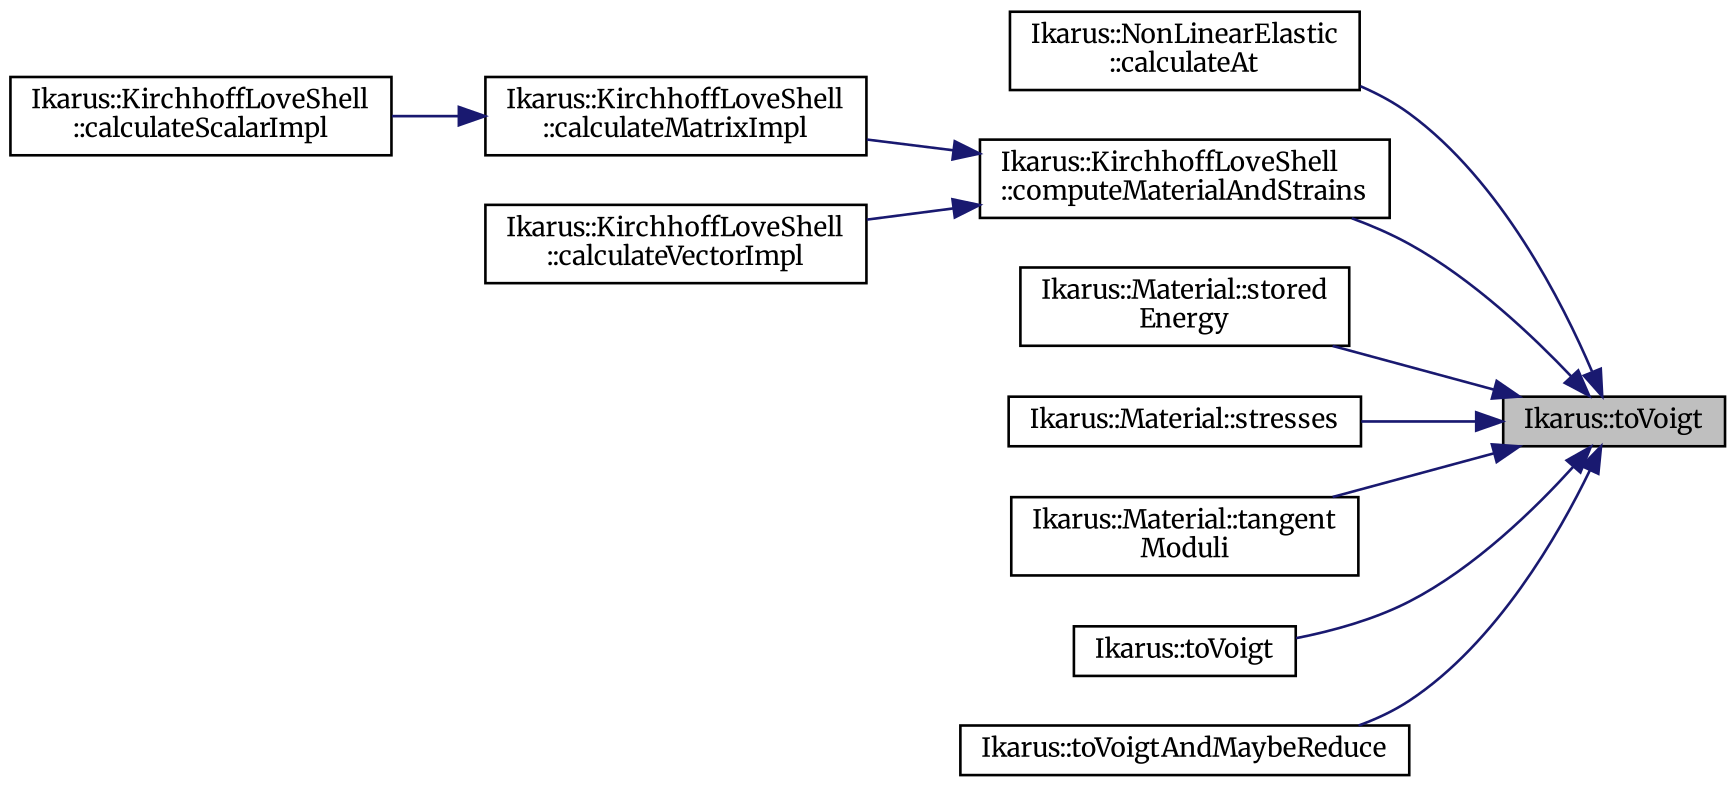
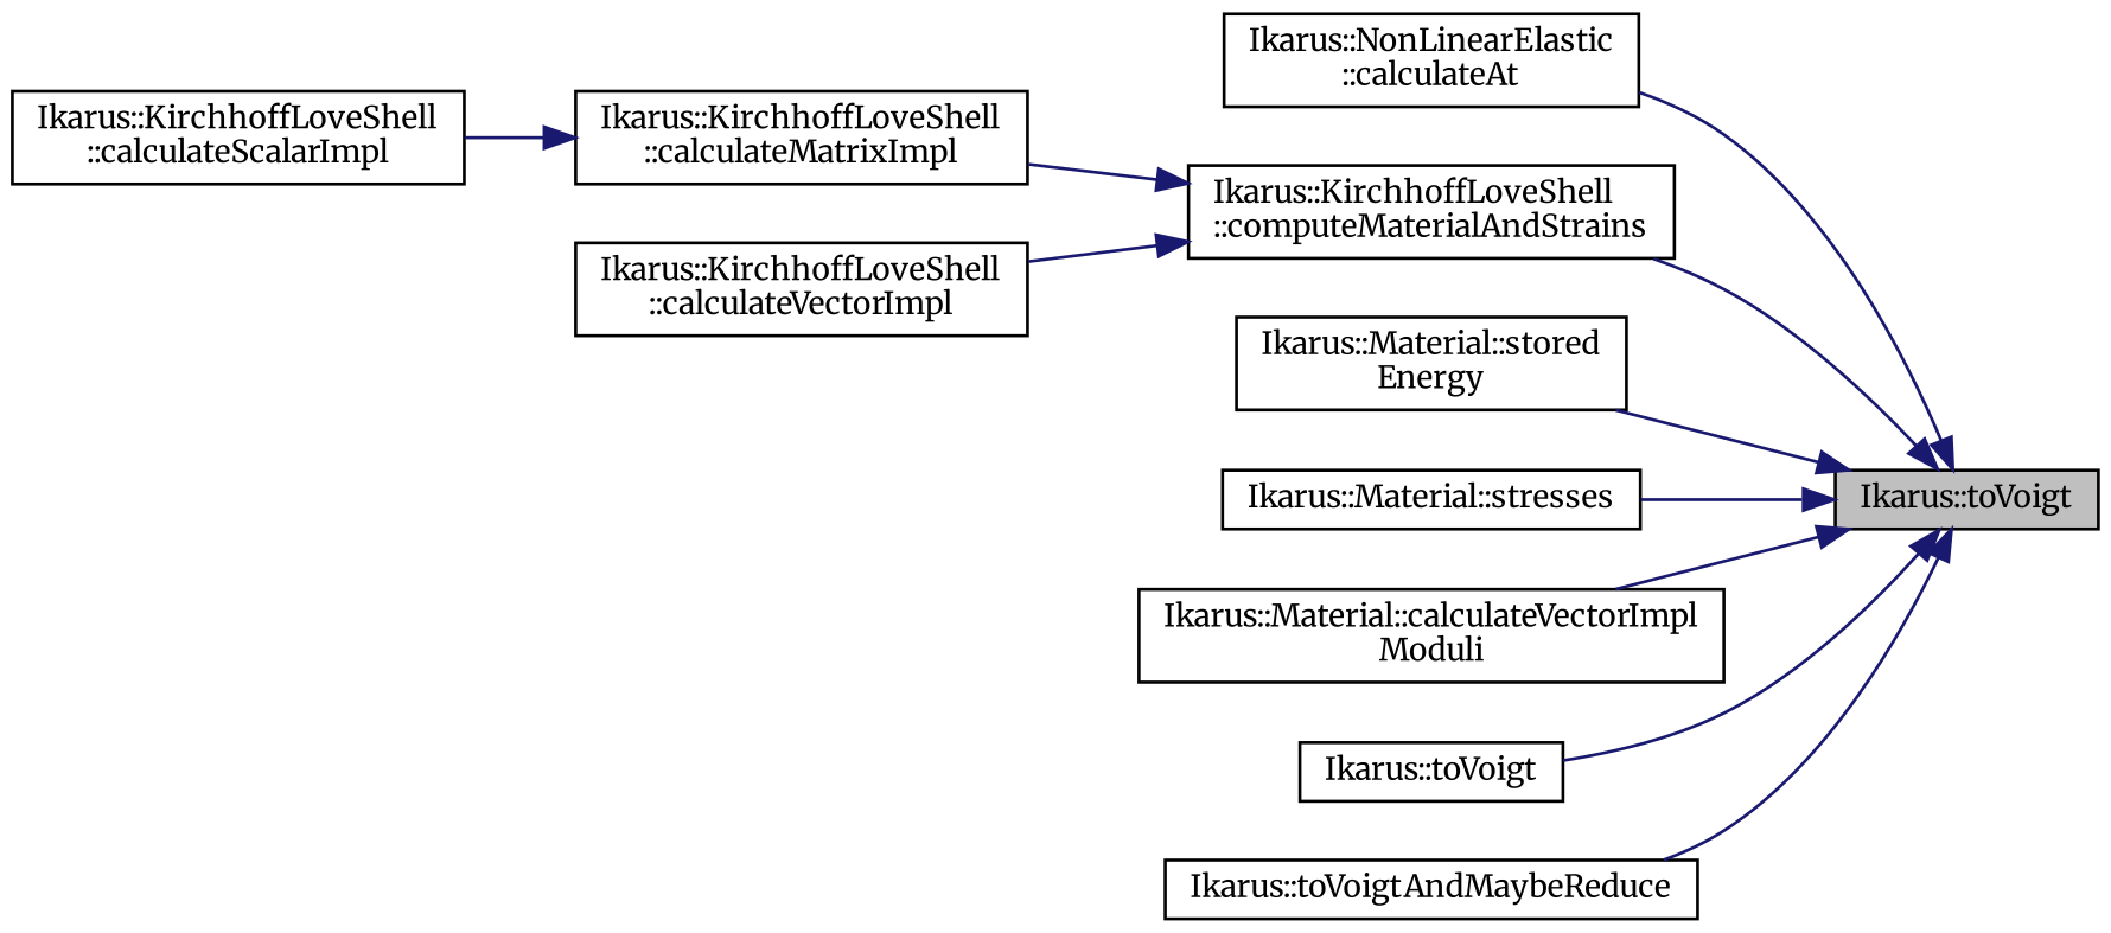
  digraph {
    fontname=Merriweather
    rankdir=RL
    node [color=black fillcolor=white fontname=Merriweather fontsize=10 shape=record style=filled]
    edge [color=midnightblue dir=back fontname=Merriweather fontsize=10 labelfontname=Helvetica labelfontsize=10 style=solid]
    n1 [fillcolor=grey75 fontcolor=black height=0.2 label="Ikarus::toVoigt" width=0.4]
    n2 [height=0.2 label="Ikarus::NonLinearElastic\l::calculateAt" width=0.4]
    n3 [height=0.2 label="Ikarus::KirchhoffLoveShell\l::computeMaterialAndStrains" width=0.4]
    n4 [height=0.2 label="Ikarus::Material::stored\lEnergy" width=0.4]
    n5 [height=0.2 label="Ikarus::Material::stresses" width=0.4]
-   n6 [height=0.2 label="Ikarus::Material::tangent\lModuli" width=0.4]
+   n6 [height=0.2 label="Ikarus::Material::calculateVectorImpl\lModuli" width=0.4]
    n7 [height=0.2 label="Ikarus::toVoigt" width=0.4]
    n8 [height=0.2 label="Ikarus::toVoigtAndMaybeReduce" width=0.4]
    n9 [height=0.2 label="Ikarus::KirchhoffLoveShell\l::calculateMatrixImpl" width=0.4]
    n10 [height=0.2 label="Ikarus::KirchhoffLoveShell\l::calculateVectorImpl" width=0.4]
    n11 [height=0.2 label="Ikarus::KirchhoffLoveShell\l::calculateScalarImpl" width=0.4]
    n1 -> n2
    n1 -> n3
    n1 -> n4
    n1 -> n5
    n1 -> n6
    n1 -> n7
    n1 -> n8
    n3 -> n9
    n3 -> n10
    n9 -> n11
  }
